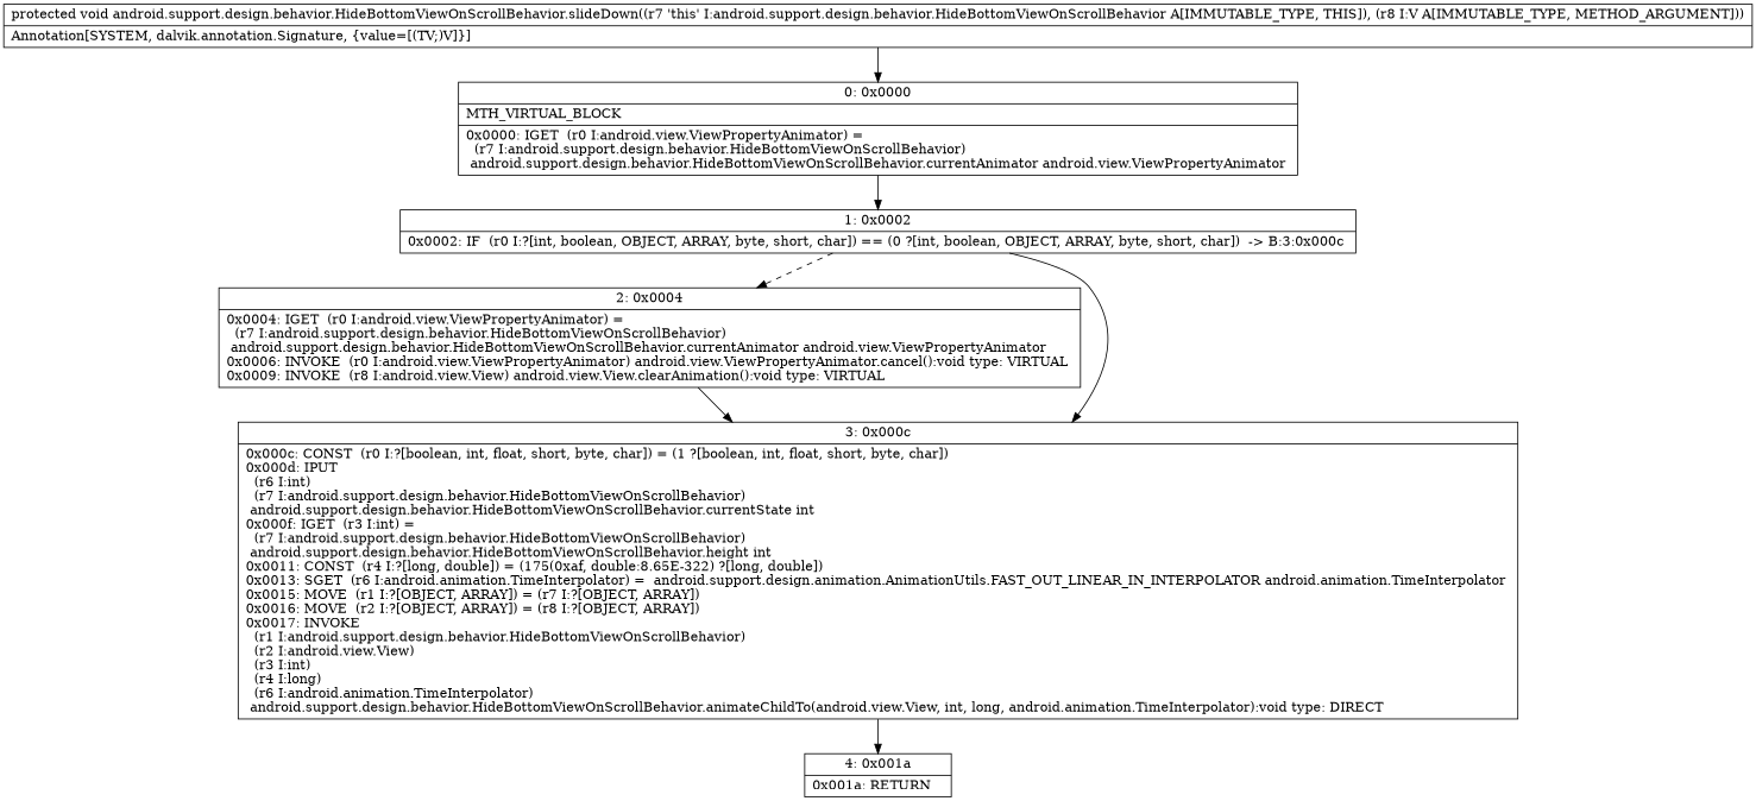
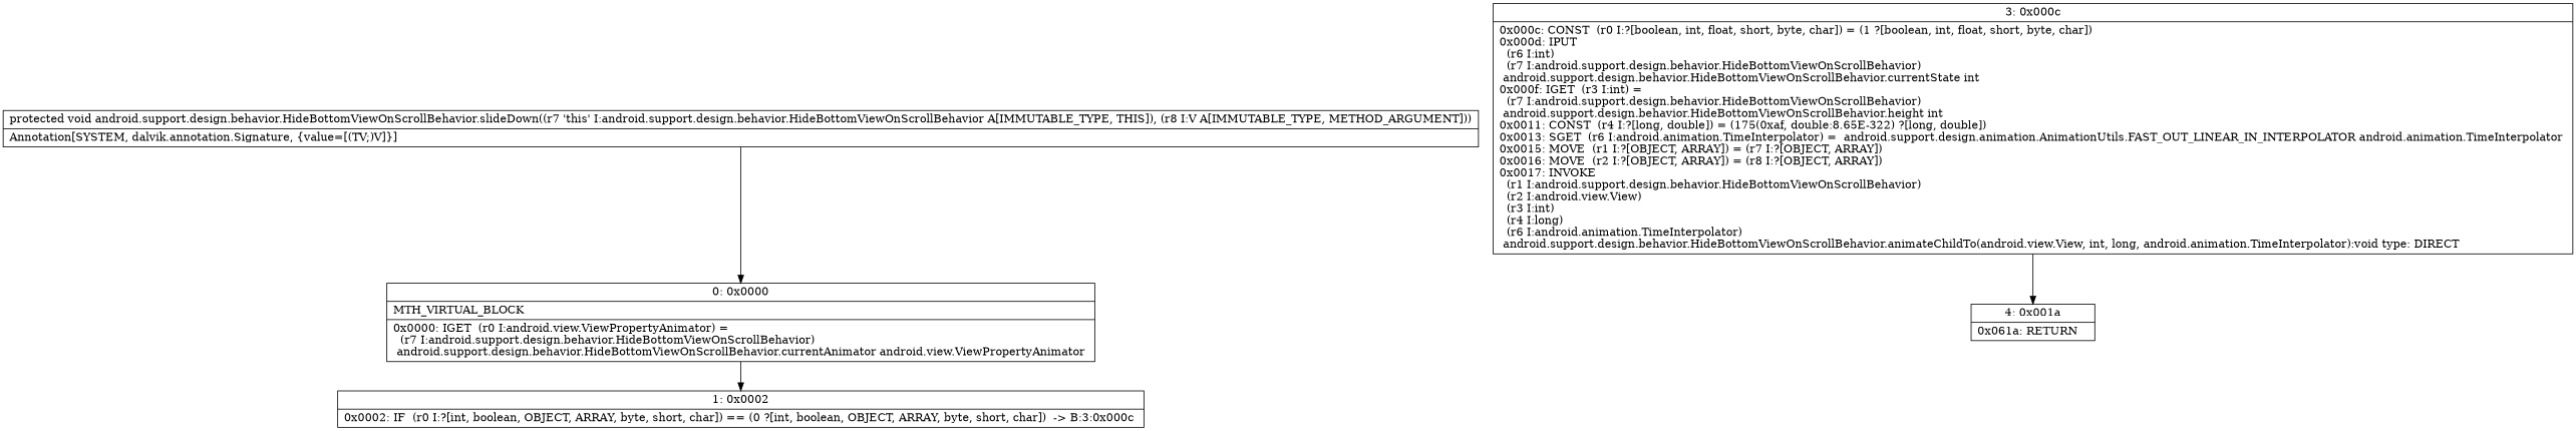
  digraph {
    node [shape=record]
    n1 [label="{0\:\ 0x0000|MTH_VIRTUAL_BLOCK\l|0x0000: IGET  (r0 I:android.view.ViewPropertyAnimator) = \l  (r7 I:android.support.design.behavior.HideBottomViewOnScrollBehavior)\l android.support.design.behavior.HideBottomViewOnScrollBehavior.currentAnimator android.view.ViewPropertyAnimator \l}"]
    n2 [label="{1\:\ 0x0002|0x0002: IF  (r0 I:?[int, boolean, OBJECT, ARRAY, byte, short, char]) == (0 ?[int, boolean, OBJECT, ARRAY, byte, short, char])  \-\> B:3:0x000c \l}"]
-   n3 [label="{2\:\ 0x0004|0x0004: IGET  (r0 I:android.view.ViewPropertyAnimator) = \l  (r7 I:android.support.design.behavior.HideBottomViewOnScrollBehavior)\l android.support.design.behavior.HideBottomViewOnScrollBehavior.currentAnimator android.view.ViewPropertyAnimator \l0x0006: INVOKE  (r0 I:android.view.ViewPropertyAnimator) android.view.ViewPropertyAnimator.cancel():void type: VIRTUAL \l0x0009: INVOKE  (r8 I:android.view.View) android.view.View.clearAnimation():void type: VIRTUAL \l}"]
    n4 [label="{3\:\ 0x000c|0x000c: CONST  (r0 I:?[boolean, int, float, short, byte, char]) = (1 ?[boolean, int, float, short, byte, char]) \l0x000d: IPUT  \l  (r6 I:int)\l  (r7 I:android.support.design.behavior.HideBottomViewOnScrollBehavior)\l android.support.design.behavior.HideBottomViewOnScrollBehavior.currentState int \l0x000f: IGET  (r3 I:int) = \l  (r7 I:android.support.design.behavior.HideBottomViewOnScrollBehavior)\l android.support.design.behavior.HideBottomViewOnScrollBehavior.height int \l0x0011: CONST  (r4 I:?[long, double]) = (175(0xaf, double:8.65E\-322) ?[long, double]) \l0x0013: SGET  (r6 I:android.animation.TimeInterpolator) =  android.support.design.animation.AnimationUtils.FAST_OUT_LINEAR_IN_INTERPOLATOR android.animation.TimeInterpolator \l0x0015: MOVE  (r1 I:?[OBJECT, ARRAY]) = (r7 I:?[OBJECT, ARRAY]) \l0x0016: MOVE  (r2 I:?[OBJECT, ARRAY]) = (r8 I:?[OBJECT, ARRAY]) \l0x0017: INVOKE  \l  (r1 I:android.support.design.behavior.HideBottomViewOnScrollBehavior)\l  (r2 I:android.view.View)\l  (r3 I:int)\l  (r4 I:long)\l  (r6 I:android.animation.TimeInterpolator)\l android.support.design.behavior.HideBottomViewOnScrollBehavior.animateChildTo(android.view.View, int, long, android.animation.TimeInterpolator):void type: DIRECT \l}"]
-   n5 [label="{4\:\ 0x001a|0x001a: RETURN   \l}"]
+   n5 [label="{4\:\ 0x001a|0x061a: RETURN   \l}"]
    n6 [label="{protected void android.support.design.behavior.HideBottomViewOnScrollBehavior.slideDown((r7 'this' I:android.support.design.behavior.HideBottomViewOnScrollBehavior A[IMMUTABLE_TYPE, THIS]), (r8 I:V A[IMMUTABLE_TYPE, METHOD_ARGUMENT]))  | Annotation[SYSTEM, dalvik.annotation.Signature, \{value=[(TV;)V]\}]\l}"]
    n1 -> n2
-   n2 -> n3 [style=dashed]
-   n2 -> n4
-   n3 -> n4
    n4 -> n5
    n6 -> n1
  }
